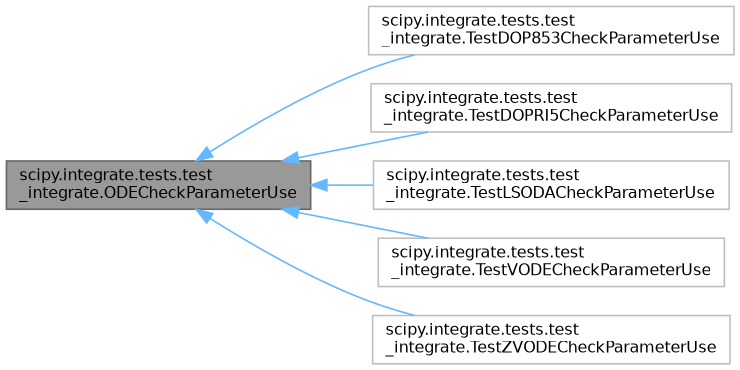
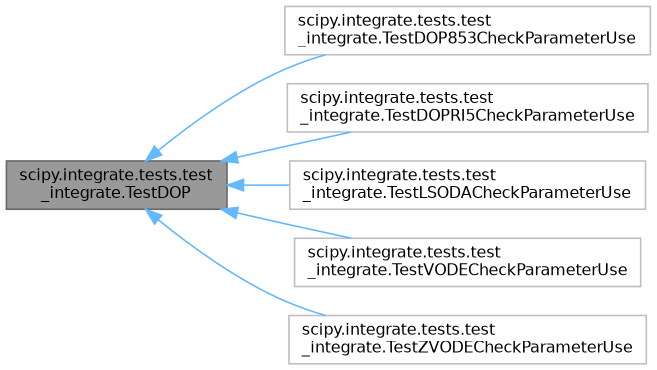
  digraph {
    rankdir=LR
    node [color=grey75 fillcolor=white fontname=Helvetica fontsize=10 shape=box style=filled]
    edge [color=steelblue1 dir=back fontname=Helvetica fontsize=10 labelfontname=Helvetica labelfontsize=10 style=solid]
-   n1 [color=gray40 fillcolor=grey60 fontcolor=black height=0.2 label="scipy.integrate.tests.test\l_integrate.ODECheckParameterUse" width=0.4]
+   n1 [color=gray40 fillcolor=grey60 fontcolor=black height=0.2 label="scipy.integrate.tests.test\l_integrate.TestDOP" width=0.4]
    n2 [height=0.2 label="scipy.integrate.tests.test\l_integrate.TestDOP853CheckParameterUse" width=0.4]
    n3 [height=0.2 label="scipy.integrate.tests.test\l_integrate.TestDOPRI5CheckParameterUse" width=0.4]
    n4 [height=0.2 label="scipy.integrate.tests.test\l_integrate.TestLSODACheckParameterUse" width=0.4]
    n5 [height=0.2 label="scipy.integrate.tests.test\l_integrate.TestVODECheckParameterUse" width=0.4]
    n6 [height=0.2 label="scipy.integrate.tests.test\l_integrate.TestZVODECheckParameterUse" width=0.4]
    n1 -> n2
    n1 -> n3
    n1 -> n4
    n1 -> n5
    n1 -> n6
  }
